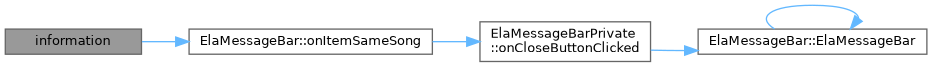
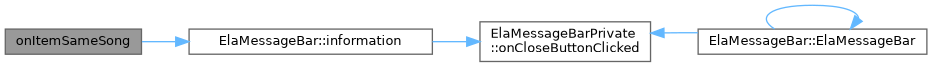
  digraph {
    rankdir=LR
    node [color=grey40 fillcolor=white fontname=Helvetica fontsize=10 shape=box style=filled]
    edge [color=steelblue1 fontname=Helvetica fontsize=10 labelfontname=Helvetica labelfontsize=10 style=solid]
-   n1 [color=gray40 fillcolor=grey60 fontcolor=black height=0.2 label=information width=0.4]
-   n2 [height=0.2 label="ElaMessageBar::onItemSameSong" width=0.4]
+   n1 [color=gray40 fillcolor=grey60 fontcolor=black height=0.2 label=onItemSameSong width=0.4]
+   n2 [height=0.2 label="ElaMessageBar::information" width=0.4]
    n3 [height=0.2 label="ElaMessageBarPrivate\l::onCloseButtonClicked" width=0.4]
    n4 [height=0.2 label="ElaMessageBar::ElaMessageBar" width=0.4]
    n1 -> n2
    n2 -> n3
-   n3 -> n4
+   n4 -> n3
    n4 -> n4
  }
